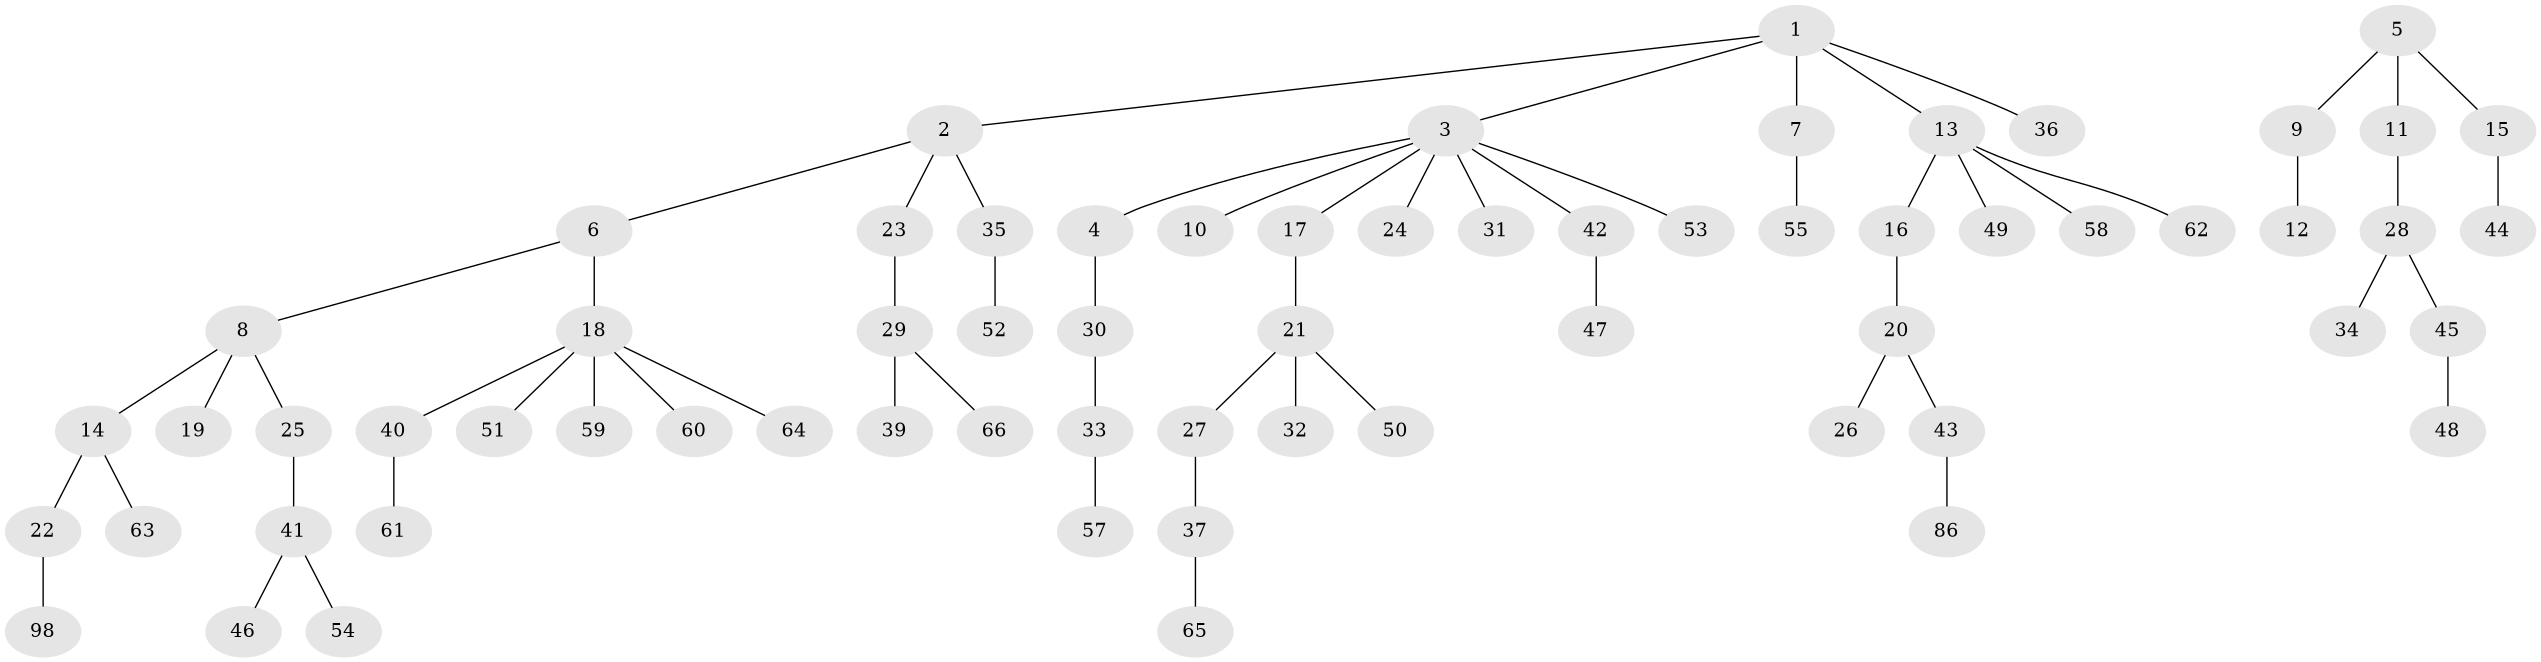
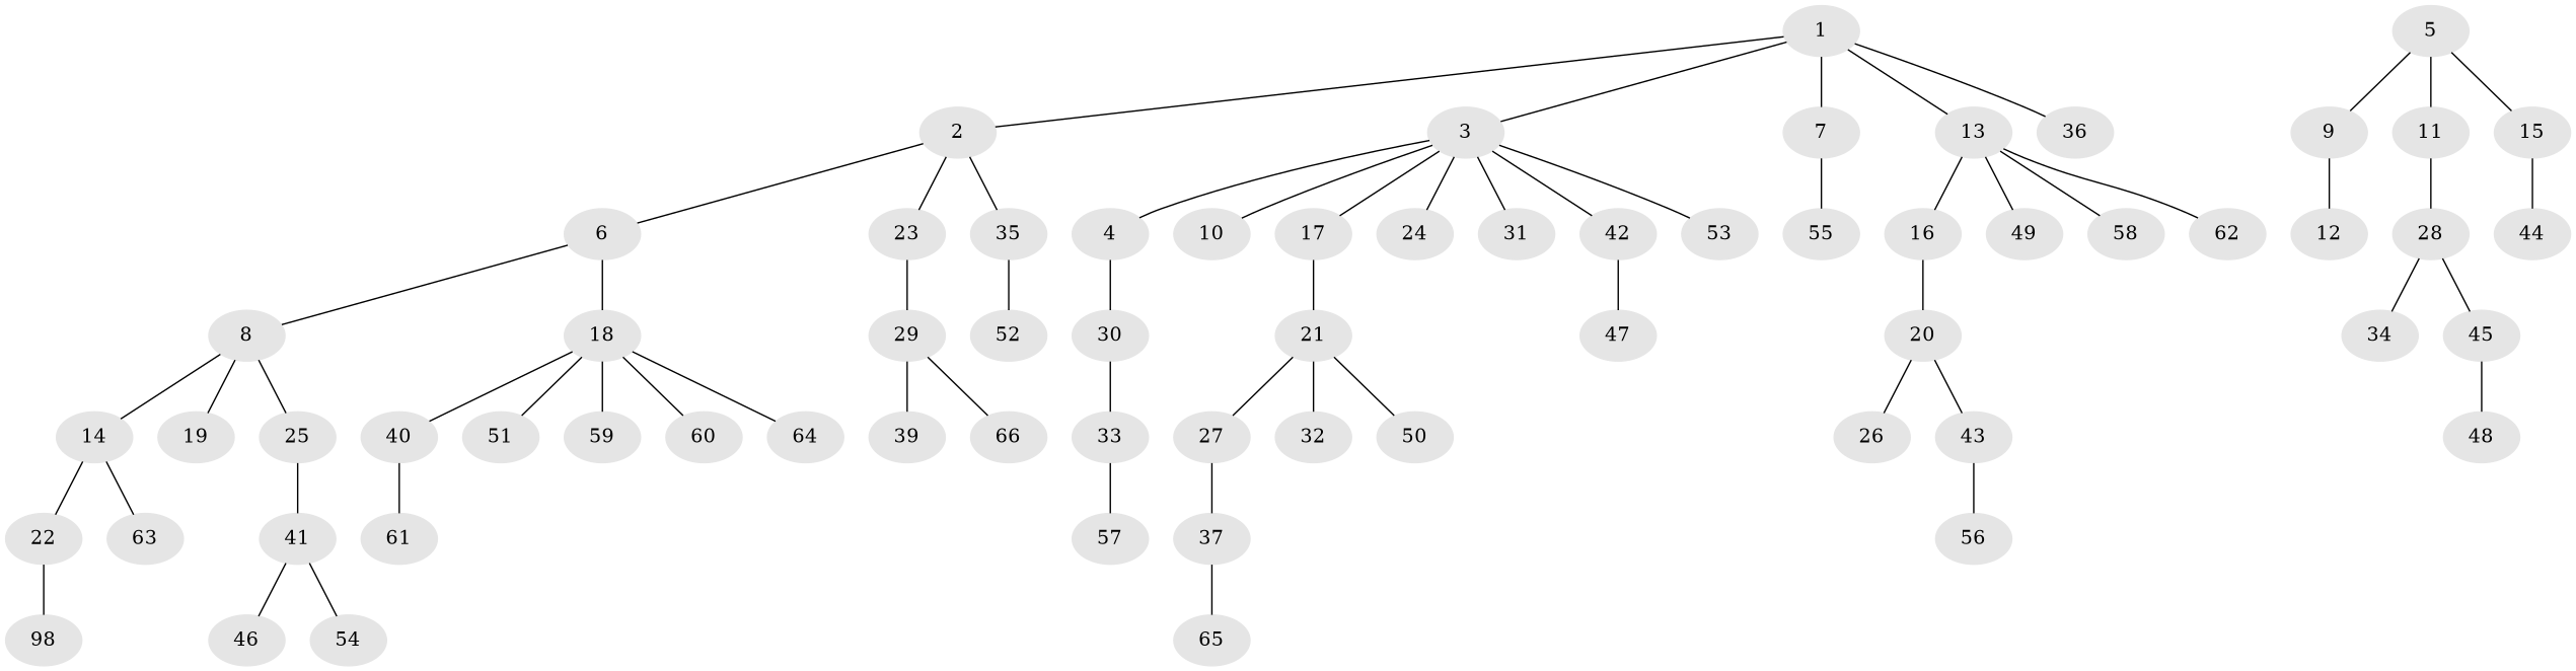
  graph {
    node [color=gray90 style=filled]
    1
    2
    3
    7
    13
    36
    6
    23
    35
    4
    10
    17
    24
    31
    42
    53
    55
    16
    49
    58
    62
    8
    18
    29
    52
    30
    5
    9
    11
    15
    21
    47
    33
    12
    28
    44
    14
    19
    25
    40
    51
    59
    60
    64
    22
    63
    41
    34
    45
    20
    n51 [label=98]
    26
    43
    27
    32
    50
    61
-   56 [label=86]
+   56
    37
    39
    66
    46
    54
    65
    48
    57
    1 -- 2
    1 -- 3
    1 -- 7
    1 -- 13
    1 -- 36
    2 -- 6
    2 -- 23
    2 -- 35
    3 -- 4
    3 -- 10
    3 -- 17
    3 -- 24
    3 -- 31
    3 -- 42
    3 -- 53
    7 -- 55
    13 -- 16
    13 -- 49
    13 -- 58
    13 -- 62
    6 -- 8
    6 -- 18
    23 -- 29
    35 -- 52
    4 -- 30
    17 -- 21
    42 -- 47
    16 -- 20
    8 -- 14
    8 -- 19
    8 -- 25
    18 -- 40
    18 -- 51
    18 -- 59
    18 -- 60
    18 -- 64
    29 -- 39
    29 -- 66
    30 -- 33
    5 -- 9
    5 -- 11
    5 -- 15
    9 -- 12
    11 -- 28
    15 -- 44
    21 -- 27
    21 -- 32
    21 -- 50
    33 -- 57
    28 -- 34
    28 -- 45
    14 -- 22
    14 -- 63
    25 -- 41
    40 -- 61
    22 -- n51
    41 -- 46
    41 -- 54
    45 -- 48
    20 -- 26
    20 -- 43
    43 -- 56
    27 -- 37
    37 -- 65
  }
